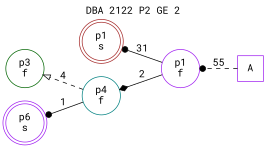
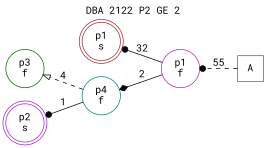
  digraph {
    fontname="Roboto Mono"
    label=" DBA 2122 P2 GE 2 "
    labelloc=tl
    rankdir=RL
    node [color=purple fontname="Roboto Mono" shape=circle]
    edge [arrowhead=dot fontname="Roboto Mono" style=solid]
    n1 [label=A shape=square]
    n2 [label="p1\nf"]
    n3 [color=brown label="p1\ns" shape=doublecircle]
    n4 [color=teal label="p4\nf"]
    n5 [color=darkgreen label="p3\nf"]
-   n6 [label="p6\ns" shape=doublecircle]
+   n6 [label="p2\ns" shape=doublecircle]
    n1 -> n2 [label=55 style=dashed]
-   n2 -> n3 [label=31]
+   n2 -> n3 [label=32]
    n2 -> n4 [arrowhead=diamond label=2]
    n4 -> n5 [arrowhead=onormal label=4 style=dashed]
    n4 -> n6 [label=1]
  }
